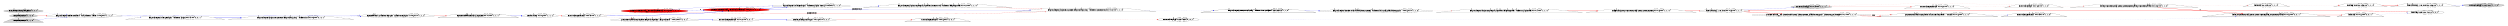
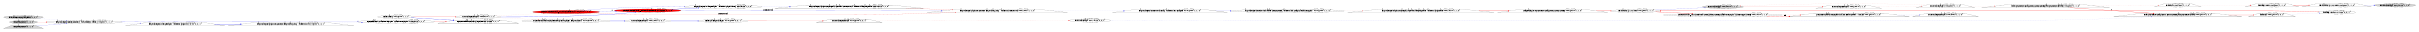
  digraph {
    rankdir=LR
    node [fillcolor=white shape=trapezium style=filled]
    edge [arrowhead=tee color=red style=dotted]
    n1 [label="EasyMock.expect(worker.getPlugins()).andReturn(plugins).times(3)@@@9@@@['1', '1', '0']" shape=ellipse]
    n2 [label="EasyMock.expect(plugins.compareAndSwapLoaders(connectorMock)).andReturn(delegatingLoader)@@@10@@@['1', '1', '0']"]
    n3 [label="EasyMock.expect(plugins.newConnector(EasyMock.anyString())).andReturn(connectorMock)@@@11@@@['1', '1', '0']"]
    n4 [fillcolor=lightgray label="testCreateConnectorAlreadyExists['0', '0', '1']" shape=ellipse]
    n5 [label="EasyMock.expect(member.memberId()).andStubReturn(\"leader\")@@@3@@@['1', '1', '1']" shape=ellipse]
    n6 [label="EasyMock.expect(worker.getPlugins()).andReturn(plugins)@@@4@@@['0', '0', '1']"]
    n7 [label="expectRebalance(1,Collections.emptyList(),Collections.emptyList())@@@6@@@['1', '1', '1']" shape=ellipse]
    n8 [label="time.sleep(1000L)@@@25@@@['1', '1', '0']"]
    n9 [label="assertStatistics(3,1,100,1000L)@@@26@@@['1', '1', '0']"]
    n10 [fillcolor=lightgray label="PowerMock.verifyAll()@@@27@@@['1', '1', '0']" shape=ellipse]
    n11 [label="EasyMock.expect(plugins.newConnector(EasyMock.anyString())).andReturn(null)@@@5@@@['0', '0', '1']"]
    n12 [label="herder.tick()@@@24@@@['1', '1', '0']"]
    n13 [label="PowerMock.expectLastCall()@@@21@@@['1', '1', '0']"]
    n14 [label="PowerMock.replayAll()@@@22@@@['1', '1', '0']"]
    n15 [fillcolor=lightgray label="PowerMock.verifyAll()@@@19@@@['1', '1', '1']" shape=ellipse]
    n16 [label="herder.putConnectorConfig(CONN2,CONN2_CONFIG,false,putConnectorCallback)@@@23@@@['1', '1', '0']"]
    n17 [label="expectPostRebalanceCatchup(SNAPSHOT)@@@7@@@['1', '1', '1']"]
    n18 [label="herder.putConnectorConfig(CONN1,CONN1_CONFIG,false,putConnectorCallback)@@@15@@@['0', '0', '1']"]
    n19 [label="herder.tick()@@@16@@@['0', '0', '1']"]
    n20 [label="time.sleep(1000L)@@@17@@@['0', '0', '1']" shape=ellipse]
    n21 [fillcolor=lightgray label="testCreateConnector['1', '0', '0']" shape=ellipse]
    n22 [label="PowerMock.expectLastCall()@@@19@@@['1', '1', '0']"]
    n23 [fillcolor=lightgray label="testCreateConnector['0', '1', '0']"]
    n24 [label="assertStatistics(3,1,100,1000L)@@@18@@@['1', '1', '1']" shape=ellipse]
    n25 [label="ConnectorInfo info = new ConnectorInfo(CONN2,CONN2_CONFIG,Collections.emptyList(),ConnectorType.SOURCE)@@@17@@@['1', '1', '0']" shape=ellipse]
    n26 [label="putConnectorCallback.onCompletion(null,new Herder.Created<>(true,info))@@@18@@@['1', '1', '0']"]
    n27 [label="PowerMock.expectLastCall()@@@13@@@['0', '0', '1']"]
    n28 [label="PowerMock.replayAll()@@@14@@@['0', '0', '1']" shape=ellipse]
    n29 [label="member.wakeup()@@@8@@@['1', '1', '1']" shape=ellipse]
    n30 [label="EasyMock.expect(connectorMock.validate(CONN2_CONFIG)).andReturn(new Config(Collections.emptyList()))@@@13@@@['1', '1', '0']" shape=ellipse]
    n31 [label="EasyMock.expect(Plugins.compareAndSwapLoaders(delegatingLoader)).andReturn(pluginLoader)@@@14@@@['1', '1', '0']"]
    n32 [label="configBackingStore.putConnectorConfig(CONN2,CONN2_CONFIG)@@@15@@@['1', '1', '0']"]
    n33 [fillcolor=red label="Connector connectorMock = PowerMock.createMock()@@@8@@@['1', '0', '0']" shape=ellipse]
    n34 [fillcolor=red label="Connector connectorMock = PowerMock.createMock()@@@8@@@['0', '1', '0']" shape=ellipse]
    n35 [label="EasyMock.expect(connectorMock.config()).andReturn(new ConfigDef())@@@12@@@['1', '1', '0']"]
    n36 [label="member.poll(EasyMock.anyInt())@@@12@@@['0', '0', '1']" shape=ellipse]
    n37 [label="PowerMock.expectLastCall()@@@9@@@['1', '1', '1']" shape=ellipse]
    n38 [label="putConnectorCallback.onCompletion(EasyMock.anyObject(),EasyMock.isNull())@@@10@@@['0', '0', '1']" shape=ellipse]
    n39 [label="PowerMock.expectLastCall()@@@11@@@['0', '0', '1']" shape=ellipse]
    n1 -> n2 [arrowhead=box color=blue]
    n2 -> n3 [style=solid]
    n3 -> n35 [arrowhead=box color=blue]
    n4 -> n5 [color=blue]
    n5 -> n6 [color=blue]
    n5 -> n7 [color=blue style=solid]
    n6 -> n11 [arrowhead=box color=blue style=bold]
    n7 -> n17 [arrowhead=box style=solid]
    n8 -> n9 [style=bold]
    n9 -> n10 [arrowhead=box color=blue style=solid]
    n11 -> n7 [arrowhead=box color=blue]
    n12 -> n8 [arrowhead=box]
    n13 -> n14
    n14 -> n15
    n14 -> n16
    n15 -> n13 [arrowhead=box style=solid]
    n16 -> n12
    n16 -> n18 [arrowhead=box label=0 style=bold]
-   n17 -> n29 [arrowhead=box color=blue style=bold]
+   n29 -> n17 [arrowhead=box color=blue style=bold]
    n18 -> n19 [style=bold]
    n19 -> n20 [color=blue]
    n20 -> n24 [arrowhead=box style=bold]
    n21 -> n5 [arrowhead=box style=solid]
    n23 -> n5 [color=blue style=solid]
    n24 -> n15 [color=blue style=solid]
    n24 -> n25 [style=bold]
    n25 -> n26 [arrowhead=box label=info style=bold]
    n25 -> n26 [arrowhead=box]
    n26 -> n22 [color=blue]
    n27 -> n28 [arrowhead=box]
    n28 -> n18 [color=blue]
    n29 -> n37 [style=bold]
    n30 -> n31
    n31 -> n32 [arrowhead=box style=bold]
    n32 -> n24 [style=bold]
    n33 -> n1 [color=blue style=solid]
    n33 -> n3 [label=connectorMock style=solid]
    n33 -> n34 [arrowhead=box color=blue label=0 style=solid]
    n34 -> n1 [color=blue style=bold]
    n34 -> n3 [arrowhead=box color=blue label=connectorMock style=solid]
    n35 -> n30 [arrowhead=box color=blue style=solid]
    n36 -> n27 [arrowhead=box style=solid]
    n37 -> n33 [arrowhead=box]
    n37 -> n34 [color=blue style=bold]
    n37 -> n38
    n38 -> n39 [color=blue style=bold]
    n39 -> n36 [color=blue style=bold]
  }
